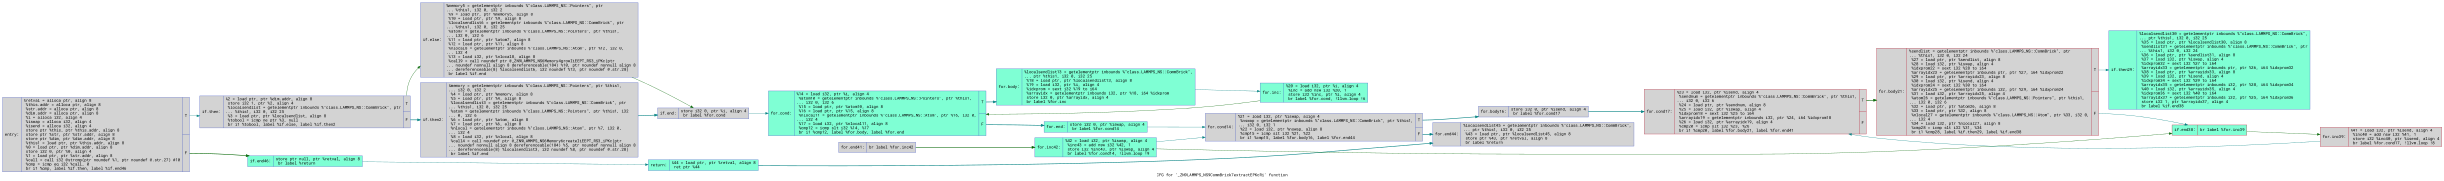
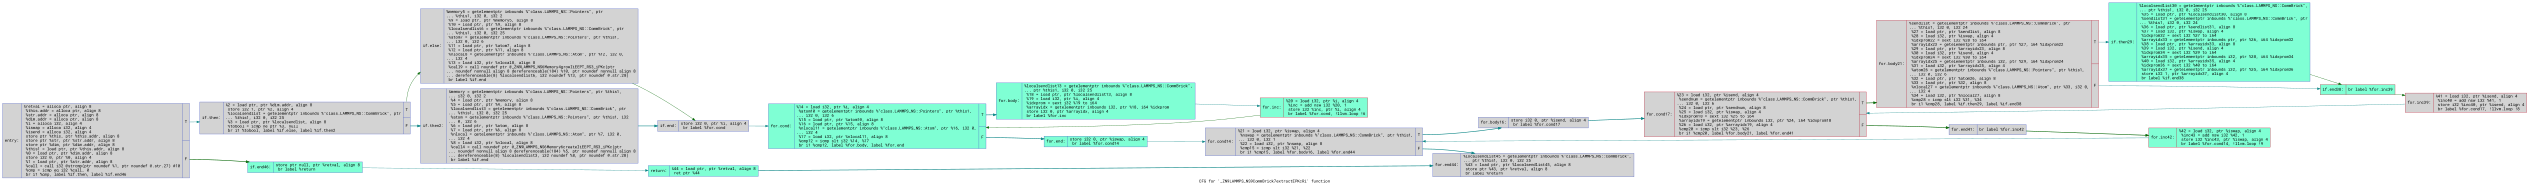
  digraph {
    fontname="Roboto Mono"
    label="CFG for '_ZN9LAMMPS_NS9CommBrick7extractEPKcRi' function"
    rankdir=LR
    node [color="#3d50c3ff" fillcolor=lightgrey fontname="Roboto Mono" shape=record style=filled]
    edge [color=teal fontname="Roboto Mono" style=solid]
    n1 [label="{entry:\l|  %retval = alloca ptr, align 8\l  %this.addr = alloca ptr, align 8\l  %str.addr = alloca ptr, align 8\l  %dim.addr = alloca ptr, align 8\l  %i = alloca i32, align 4\l  %iswap = alloca i32, align 4\l  %isend = alloca i32, align 4\l  store ptr %this, ptr %this.addr, align 8\l  store ptr %str, ptr %str.addr, align 8\l  store ptr %dim, ptr %dim.addr, align 8\l  %this1 = load ptr, ptr %this.addr, align 8\l  %0 = load ptr, ptr %dim.addr, align 8\l  store i32 0, ptr %0, align 4\l  %1 = load ptr, ptr %str.addr, align 8\l  %call = call i32 @strcmp(ptr noundef %1, ptr noundef @.str.27) #10\l  %cmp = icmp eq i32 %call, 0\l  br i1 %cmp, label %if.then, label %if.end46\l|{<s0>T|<s1>F}}"]
    n2 [label="{if.then:\l|  %2 = load ptr, ptr %dim.addr, align 8\l  store i32 1, ptr %2, align 4\l  %localsendlist = getelementptr inbounds %\"class.LAMMPS_NS::CommBrick\", ptr\l... %this1, i32 0, i32 25\l  %3 = load ptr, ptr %localsendlist, align 8\l  %tobool = icmp ne ptr %3, null\l  br i1 %tobool, label %if.else, label %if.then2\l|{<s0>T|<s1>F}}"]
    n3 [fillcolor=aquamarine label="{if.end46:\l|  store ptr null, ptr %retval, align 8\l  br label %return\l}"]
    n4 [label="{if.else:\l|  %memory5 = getelementptr inbounds %\"class.LAMMPS_NS::Pointers\", ptr\l... %this1, i32 0, i32 2\l  %9 = load ptr, ptr %memory5, align 8\l  %10 = load ptr, ptr %9, align 8\l  %localsendlist6 = getelementptr inbounds %\"class.LAMMPS_NS::CommBrick\", ptr\l... %this1, i32 0, i32 25\l  %atom7 = getelementptr inbounds %\"class.LAMMPS_NS::Pointers\", ptr %this1,\l... i32 0, i32 6\l  %11 = load ptr, ptr %atom7, align 8\l  %12 = load ptr, ptr %11, align 8\l  %nlocal8 = getelementptr inbounds %\"class.LAMMPS_NS::Atom\", ptr %12, i32 0,\l... i32 4\l  %13 = load i32, ptr %nlocal8, align 8\l  %call9 = call noundef ptr @_ZN9LAMMPS_NS6Memory4growIiEEPT_RS3_iPKc(ptr\l... noundef nonnull align 8 dereferenceable(184) %10, ptr noundef nonnull align 8\l... dereferenceable(8) %localsendlist6, i32 noundef %13, ptr noundef @.str.28)\l  br label %if.end\l}"]
    n5 [label="{if.then2:\l|  %memory = getelementptr inbounds %\"class.LAMMPS_NS::Pointers\", ptr %this1,\l... i32 0, i32 2\l  %4 = load ptr, ptr %memory, align 8\l  %5 = load ptr, ptr %4, align 8\l  %localsendlist3 = getelementptr inbounds %\"class.LAMMPS_NS::CommBrick\", ptr\l... %this1, i32 0, i32 25\l  %atom = getelementptr inbounds %\"class.LAMMPS_NS::Pointers\", ptr %this1, i32\l... 0, i32 6\l  %6 = load ptr, ptr %atom, align 8\l  %7 = load ptr, ptr %6, align 8\l  %nlocal = getelementptr inbounds %\"class.LAMMPS_NS::Atom\", ptr %7, i32 0,\l... i32 4\l  %8 = load i32, ptr %nlocal, align 8\l  %call4 = call noundef ptr @_ZN9LAMMPS_NS6Memory6createIiEEPT_RS3_iPKc(ptr\l... noundef nonnull align 8 dereferenceable(184) %5, ptr noundef nonnull align 8\l... dereferenceable(8) %localsendlist3, i32 noundef %8, ptr noundef @.str.28)\l  br label %if.end\l}"]
    n6 [fillcolor=aquamarine label="{return:\l|  %44 = load ptr, ptr %retval, align 8\l  ret ptr %44\l}"]
    n7 [label="{if.end:\l|  store i32 0, ptr %i, align 4\l  br label %for.cond\l}"]
    n8 [label="{for.end44:\l|  %localsendlist45 = getelementptr inbounds %\"class.LAMMPS_NS::CommBrick\",\l... ptr %this1, i32 0, i32 25\l  %43 = load ptr, ptr %localsendlist45, align 8\l  store ptr %43, ptr %retval, align 8\l  br label %return\l}"]
    n9 [fillcolor=aquamarine label="{for.cond:\l|  %14 = load i32, ptr %i, align 4\l  %atom10 = getelementptr inbounds %\"class.LAMMPS_NS::Pointers\", ptr %this1,\l... i32 0, i32 6\l  %15 = load ptr, ptr %atom10, align 8\l  %16 = load ptr, ptr %15, align 8\l  %nlocal11 = getelementptr inbounds %\"class.LAMMPS_NS::Atom\", ptr %16, i32 0,\l... i32 4\l  %17 = load i32, ptr %nlocal11, align 8\l  %cmp12 = icmp slt i32 %14, %17\l  br i1 %cmp12, label %for.body, label %for.end\l|{<s0>T|<s1>F}}"]
    n10 [fillcolor=aquamarine label="{for.body:\l|  %localsendlist13 = getelementptr inbounds %\"class.LAMMPS_NS::CommBrick\",\l... ptr %this1, i32 0, i32 25\l  %18 = load ptr, ptr %localsendlist13, align 8\l  %19 = load i32, ptr %i, align 4\l  %idxprom = sext i32 %19 to i64\l  %arrayidx = getelementptr inbounds i32, ptr %18, i64 %idxprom\l  store i32 0, ptr %arrayidx, align 4\l  br label %for.inc\l}"]
    n11 [fillcolor=aquamarine label="{for.end:\l|  store i32 0, ptr %iswap, align 4\l  br label %for.cond14\l}"]
-   n12 [fillcolor=aquamarine label="{for.inc:\l|  %20 = load i32, ptr %i, align 4\l  %inc = add nsw i32 %20, 1\l  store i32 %inc, ptr %i, align 4\l  br label %for.cond, !llvm.loop !6\l}"]
+   n12 [color="#b70d28ff" fillcolor=aquamarine label="{for.inc:\l|  %20 = load i32, ptr %i, align 4\l  %inc = add nsw i32 %20, 1\l  store i32 %inc, ptr %i, align 4\l  br label %for.cond, !llvm.loop !6\l}"]
    n13 [label="{for.cond14:\l|  %21 = load i32, ptr %iswap, align 4\l  %nswap = getelementptr inbounds %\"class.LAMMPS_NS::CommBrick\", ptr %this1,\l... i32 0, i32 1\l  %22 = load i32, ptr %nswap, align 8\l  %cmp15 = icmp slt i32 %21, %22\l  br i1 %cmp15, label %for.body16, label %for.end44\l|{<s0>T|<s1>F}}"]
    n14 [label="{for.body16:\l|  store i32 0, ptr %isend, align 4\l  br label %for.cond17\l}"]
    n15 [color="#b70d28ff" label="{for.cond17:\l|  %23 = load i32, ptr %isend, align 4\l  %sendnum = getelementptr inbounds %\"class.LAMMPS_NS::CommBrick\", ptr %this1,\l... i32 0, i32 6\l  %24 = load ptr, ptr %sendnum, align 8\l  %25 = load i32, ptr %iswap, align 4\l  %idxprom18 = sext i32 %25 to i64\l  %arrayidx19 = getelementptr inbounds i32, ptr %24, i64 %idxprom18\l  %26 = load i32, ptr %arrayidx19, align 4\l  %cmp20 = icmp slt i32 %23, %26\l  br i1 %cmp20, label %for.body21, label %for.end41\l|{<s0>T|<s1>F}}"]
    n16 [color="#b70d28ff" label="{for.body21:\l|  %sendlist = getelementptr inbounds %\"class.LAMMPS_NS::CommBrick\", ptr\l... %this1, i32 0, i32 24\l  %27 = load ptr, ptr %sendlist, align 8\l  %28 = load i32, ptr %iswap, align 4\l  %idxprom22 = sext i32 %28 to i64\l  %arrayidx23 = getelementptr inbounds ptr, ptr %27, i64 %idxprom22\l  %29 = load ptr, ptr %arrayidx23, align 8\l  %30 = load i32, ptr %isend, align 4\l  %idxprom24 = sext i32 %30 to i64\l  %arrayidx25 = getelementptr inbounds i32, ptr %29, i64 %idxprom24\l  %31 = load i32, ptr %arrayidx25, align 4\l  %atom26 = getelementptr inbounds %\"class.LAMMPS_NS::Pointers\", ptr %this1,\l... i32 0, i32 6\l  %32 = load ptr, ptr %atom26, align 8\l  %33 = load ptr, ptr %32, align 8\l  %nlocal27 = getelementptr inbounds %\"class.LAMMPS_NS::Atom\", ptr %33, i32 0,\l... i32 4\l  %34 = load i32, ptr %nlocal27, align 8\l  %cmp28 = icmp slt i32 %31, %34\l  br i1 %cmp28, label %if.then29, label %if.end38\l|{<s0>T|<s1>F}}"]
    n17 [label="{for.end41:\l|  br label %for.inc42\l}"]
    n18 [fillcolor=aquamarine label="{if.then29:\l|  %localsendlist30 = getelementptr inbounds %\"class.LAMMPS_NS::CommBrick\",\l... ptr %this1, i32 0, i32 25\l  %35 = load ptr, ptr %localsendlist30, align 8\l  %sendlist31 = getelementptr inbounds %\"class.LAMMPS_NS::CommBrick\", ptr\l... %this1, i32 0, i32 24\l  %36 = load ptr, ptr %sendlist31, align 8\l  %37 = load i32, ptr %iswap, align 4\l  %idxprom32 = sext i32 %37 to i64\l  %arrayidx33 = getelementptr inbounds ptr, ptr %36, i64 %idxprom32\l  %38 = load ptr, ptr %arrayidx33, align 8\l  %39 = load i32, ptr %isend, align 4\l  %idxprom34 = sext i32 %39 to i64\l  %arrayidx35 = getelementptr inbounds i32, ptr %38, i64 %idxprom34\l  %40 = load i32, ptr %arrayidx35, align 4\l  %idxprom36 = sext i32 %40 to i64\l  %arrayidx37 = getelementptr inbounds i32, ptr %35, i64 %idxprom36\l  store i32 1, ptr %arrayidx37, align 4\l  br label %if.end38\l}"]
    n19 [color="#b70d28ff" fillcolor=aquamarine label="{if.end38:\l|  br label %for.inc39\l}"]
-   n20 [fillcolor=aquamarine label="{for.inc42:\l|  %42 = load i32, ptr %iswap, align 4\l  %inc43 = add nsw i32 %42, 1\l  store i32 %inc43, ptr %iswap, align 4\l  br label %for.cond14, !llvm.loop !9\l}"]
+   n20 [color="#b70d28ff" fillcolor=aquamarine label="{for.inc42:\l|  %42 = load i32, ptr %iswap, align 4\l  %inc43 = add nsw i32 %42, 1\l  store i32 %inc43, ptr %iswap, align 4\l  br label %for.cond14, !llvm.loop !9\l}"]
    n21 [color="#b70d28ff" label="{for.inc39:\l|  %41 = load i32, ptr %isend, align 4\l  %inc40 = add nsw i32 %41, 1\l  store i32 %inc40, ptr %isend, align 4\l  br label %for.cond17, !llvm.loop !8\l}"]
    n1 -> n2 [tailport=s0]
    n1 -> n3 [color=darkgreen style=bold tailport=s1]
    n2 -> n4 [color=darkgreen tailport=s0]
    n2 -> n5 [style=bold tailport=s1]
    n3 -> n6
    n4 -> n7 [color=darkgreen]
    n5 -> n7 [style=bold]
    n6 -> n8 [style=bold]
    n7 -> n9
    n9 -> n10 [style=bold tailport=s0]
    n9 -> n11 [style=bold tailport=s1]
    n10 -> n12
    n11 -> n13
    n12 -> n9 [color=darkgreen]
    n13 -> n8 [style=bold tailport=s1]
    n13 -> n14 [style=bold tailport=s0]
    n14 -> n15 [style=bold]
    n15 -> n16 [color=darkgreen style=bold tailport=s0]
+   n15 -> n17 [color=darkgreen style=bold tailport=s1]
    n16 -> n18 [tailport=s0]
    n16 -> n19 [tailport=s1]
    n17 -> n20 [color=darkgreen style=bold]
-   n20 -> n19 [color=darkgreen]
+   n18 -> n19 [color=darkgreen]
    n19 -> n21 [color=darkgreen]
    n20 -> n13
    n21 -> n15
  }
